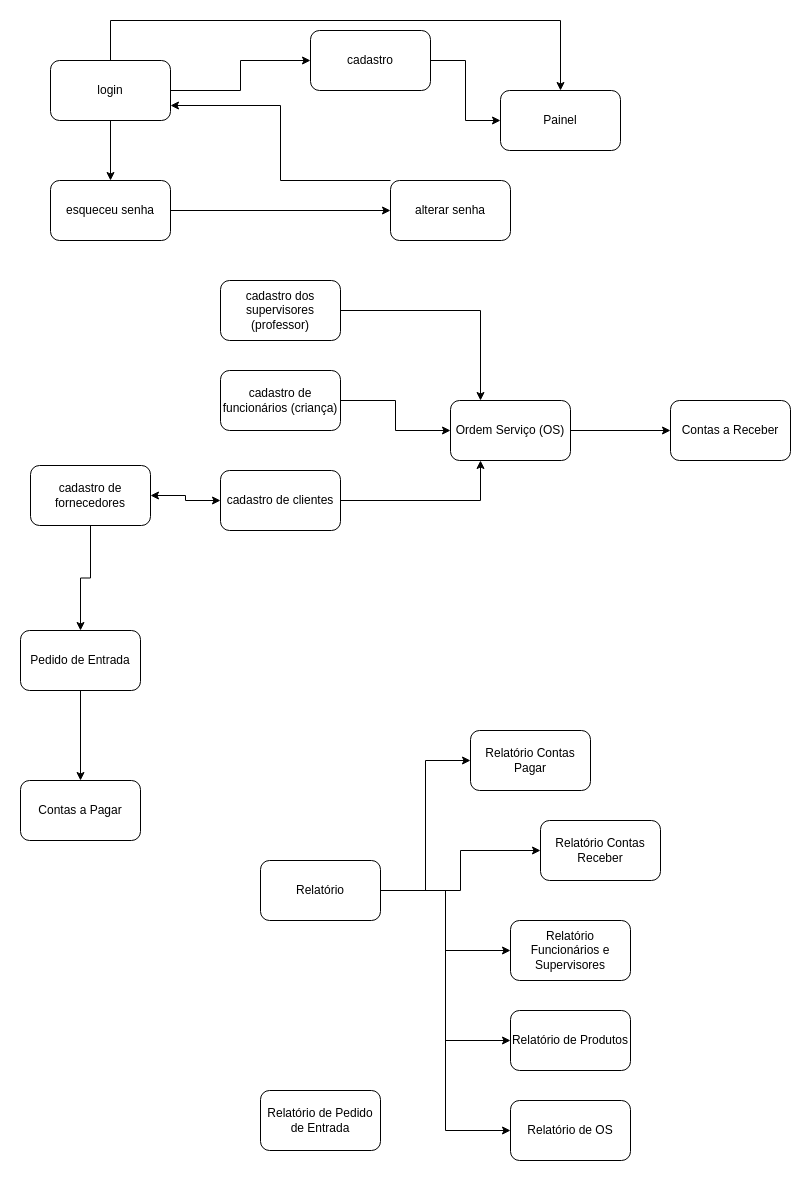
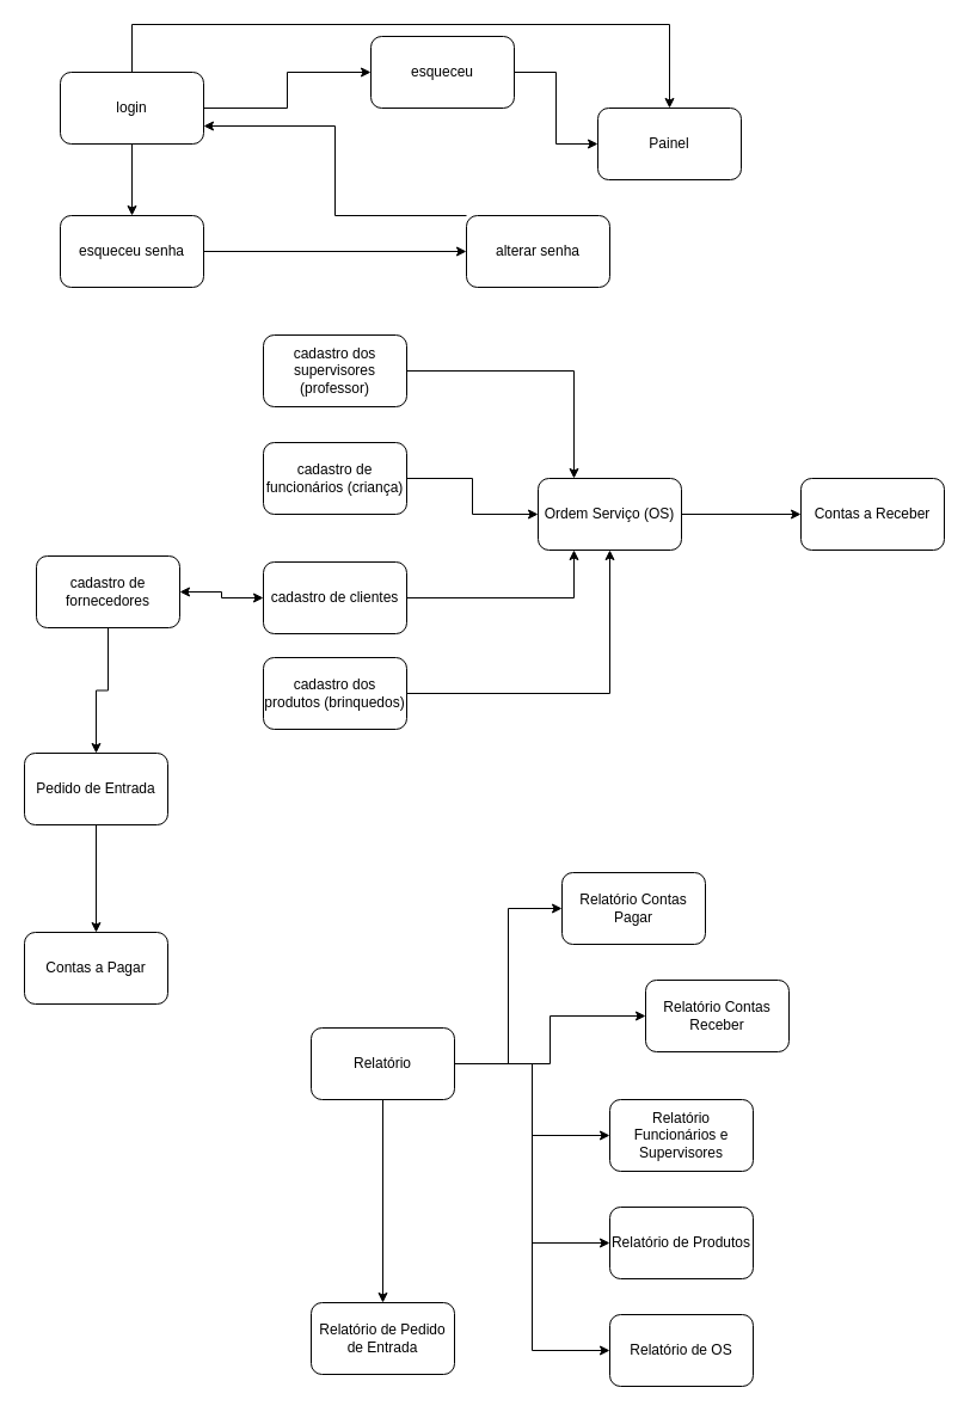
  <mxCell id="0" />
  <mxCell id="1" parent="0" />
  <mxCell id="2" style="edgeStyle=orthogonalEdgeStyle;rounded=0;orthogonalLoop=1;jettySize=auto;html=1;startArrow=none;startFill=0;" parent="1" source="5" target="13" edge="1"><mxGeometry relative="1" as="geometry" /></mxCell>
  <mxCell id="3" style="edgeStyle=orthogonalEdgeStyle;rounded=0;orthogonalLoop=1;jettySize=auto;html=1;startArrow=none;startFill=0;" parent="1" source="5" target="11" edge="1"><mxGeometry relative="1" as="geometry" /></mxCell>
  <mxCell id="4" style="edgeStyle=orthogonalEdgeStyle;rounded=0;orthogonalLoop=1;jettySize=auto;html=1;startArrow=none;startFill=0;" parent="1" source="5" target="29" edge="1"><mxGeometry relative="1" as="geometry"><Array as="points"><mxPoint x="110" y="20" /><mxPoint x="560" y="20" /></Array></mxGeometry></mxCell>
  <mxCell id="5" value="login" style="rounded=1;whiteSpace=wrap;html=1;" parent="1" vertex="1"><mxGeometry x="50" y="60" width="120" height="60" as="geometry" /></mxCell>
  <mxCell id="6" style="edgeStyle=orthogonalEdgeStyle;rounded=0;orthogonalLoop=1;jettySize=auto;html=1;" parent="1" source="7" target="21" edge="1"><mxGeometry relative="1" as="geometry" /></mxCell>
  <mxCell id="7" value="cadastro de funcionários (criança)" style="rounded=1;whiteSpace=wrap;html=1;" parent="1" vertex="1"><mxGeometry x="220" y="370" width="120" height="60" as="geometry" /></mxCell>
  <mxCell id="8" style="edgeStyle=orthogonalEdgeStyle;rounded=0;orthogonalLoop=1;jettySize=auto;html=1;entryX=1;entryY=0.75;entryDx=0;entryDy=0;startArrow=none;startFill=0;" parent="1" source="9" target="5" edge="1"><mxGeometry relative="1" as="geometry"><Array as="points"><mxPoint x="280" y="180" /><mxPoint x="280" y="105" /></Array></mxGeometry></mxCell>
  <mxCell id="9" value="alterar senha" style="rounded=1;whiteSpace=wrap;html=1;" parent="1" vertex="1"><mxGeometry x="390" y="180" width="120" height="60" as="geometry" /></mxCell>
  <mxCell id="10" style="edgeStyle=orthogonalEdgeStyle;rounded=0;orthogonalLoop=1;jettySize=auto;html=1;startArrow=none;startFill=0;" parent="1" source="11" target="9" edge="1"><mxGeometry relative="1" as="geometry" /></mxCell>
  <mxCell id="11" value="esqueceu senha" style="rounded=1;whiteSpace=wrap;html=1;" parent="1" vertex="1"><mxGeometry x="50" y="180" width="120" height="60" as="geometry" /></mxCell>
  <mxCell id="12" style="edgeStyle=orthogonalEdgeStyle;rounded=0;orthogonalLoop=1;jettySize=auto;html=1;startArrow=none;startFill=0;" parent="1" source="13" target="29" edge="1"><mxGeometry relative="1" as="geometry" /></mxCell>
- <mxCell id="13" value="cadastro" style="rounded=1;whiteSpace=wrap;html=1;" parent="1" vertex="1"><mxGeometry x="310" y="30" width="120" height="60" as="geometry" /></mxCell>
+ <mxCell id="13" value="esqueceu" style="rounded=1;whiteSpace=wrap;html=1;" parent="1" vertex="1"><mxGeometry x="310" y="30" width="120" height="60" as="geometry" /></mxCell>
  <mxCell id="14" style="edgeStyle=orthogonalEdgeStyle;rounded=0;orthogonalLoop=1;jettySize=auto;html=1;entryX=0.25;entryY=0;entryDx=0;entryDy=0;" parent="1" source="15" target="21" edge="1"><mxGeometry relative="1" as="geometry" /></mxCell>
  <mxCell id="15" value="cadastro dos supervisores (professor)" style="rounded=1;whiteSpace=wrap;html=1;" parent="1" vertex="1"><mxGeometry x="220" y="280" width="120" height="60" as="geometry" /></mxCell>
+ <mxCell id="16" style="edgeStyle=orthogonalEdgeStyle;rounded=0;orthogonalLoop=1;jettySize=auto;html=1;" parent="1" source="17" target="21" edge="1"><mxGeometry relative="1" as="geometry" /></mxCell>
+ <mxCell id="17" value="cadastro dos produtos (brinquedos)" style="rounded=1;whiteSpace=wrap;html=1;" parent="1" vertex="1"><mxGeometry x="220" y="550" width="120" height="60" as="geometry" /></mxCell>
  <mxCell id="18" style="edgeStyle=orthogonalEdgeStyle;rounded=0;orthogonalLoop=1;jettySize=auto;html=1;entryX=0.25;entryY=1;entryDx=0;entryDy=0;" parent="1" source="19" target="21" edge="1"><mxGeometry relative="1" as="geometry" /></mxCell>
  <mxCell id="19" value="cadastro de clientes" style="rounded=1;whiteSpace=wrap;html=1;" parent="1" vertex="1"><mxGeometry x="220" y="470" width="120" height="60" as="geometry" /></mxCell>
  <mxCell id="20" style="edgeStyle=orthogonalEdgeStyle;rounded=0;orthogonalLoop=1;jettySize=auto;html=1;startArrow=none;startFill=0;" parent="1" source="21" target="23" edge="1"><mxGeometry relative="1" as="geometry" /></mxCell>
  <mxCell id="21" value="Ordem Serviço (OS)" style="rounded=1;whiteSpace=wrap;html=1;" parent="1" vertex="1"><mxGeometry x="450" y="400" width="120" height="60" as="geometry" /></mxCell>
  <mxCell id="22" value="Contas a Pagar" style="rounded=1;whiteSpace=wrap;html=1;" parent="1" vertex="1"><mxGeometry x="20" y="780" width="120" height="60" as="geometry" /></mxCell>
  <mxCell id="23" value="Contas a Receber" style="rounded=1;whiteSpace=wrap;html=1;" parent="1" vertex="1"><mxGeometry x="670" y="400" width="120" height="60" as="geometry" /></mxCell>
  <mxCell id="24" style="edgeStyle=orthogonalEdgeStyle;rounded=0;orthogonalLoop=1;jettySize=auto;html=1;entryX=0;entryY=0.5;entryDx=0;entryDy=0;startArrow=classic;startFill=1;" parent="1" source="26" target="19" edge="1"><mxGeometry relative="1" as="geometry" /></mxCell>
  <mxCell id="25" style="edgeStyle=orthogonalEdgeStyle;rounded=0;orthogonalLoop=1;jettySize=auto;html=1;startArrow=none;startFill=0;" parent="1" source="26" target="28" edge="1"><mxGeometry relative="1" as="geometry" /></mxCell>
  <mxCell id="26" value="cadastro de fornecedores" style="rounded=1;whiteSpace=wrap;html=1;" parent="1" vertex="1"><mxGeometry x="30" y="465" width="120" height="60" as="geometry" /></mxCell>
  <mxCell id="27" style="edgeStyle=orthogonalEdgeStyle;rounded=0;orthogonalLoop=1;jettySize=auto;html=1;startArrow=none;startFill=0;" parent="1" source="28" target="22" edge="1"><mxGeometry relative="1" as="geometry" /></mxCell>
  <mxCell id="28" value="Pedido de Entrada" style="rounded=1;whiteSpace=wrap;html=1;" parent="1" vertex="1"><mxGeometry x="20" y="630" width="120" height="60" as="geometry" /></mxCell>
  <mxCell id="29" value="Painel" style="rounded=1;whiteSpace=wrap;html=1;" parent="1" vertex="1"><mxGeometry x="500" y="90" width="120" height="60" as="geometry" /></mxCell>
  <mxCell id="30" value="Relatório Contas Pagar" style="rounded=1;whiteSpace=wrap;html=1;" parent="1" vertex="1"><mxGeometry x="470" y="730" width="120" height="60" as="geometry" /></mxCell>
  <mxCell id="31" value="Relatório Contas Receber" style="rounded=1;whiteSpace=wrap;html=1;" parent="1" vertex="1"><mxGeometry x="540" y="820" width="120" height="60" as="geometry" /></mxCell>
  <mxCell id="32" value="Relatório Funcionários e Supervisores" style="rounded=1;whiteSpace=wrap;html=1;" parent="1" vertex="1"><mxGeometry x="510" y="920" width="120" height="60" as="geometry" /></mxCell>
  <mxCell id="33" value="Relatório de Produtos" style="rounded=1;whiteSpace=wrap;html=1;" parent="1" vertex="1"><mxGeometry x="510" y="1010" width="120" height="60" as="geometry" /></mxCell>
  <mxCell id="34" value="Relatório de OS" style="rounded=1;whiteSpace=wrap;html=1;" parent="1" vertex="1"><mxGeometry x="510" y="1100" width="120" height="60" as="geometry" /></mxCell>
  <mxCell id="35" value="Relatório de Pedido de Entrada" style="rounded=1;whiteSpace=wrap;html=1;" parent="1" vertex="1"><mxGeometry x="260" y="1090" width="120" height="60" as="geometry" /></mxCell>
  <mxCell id="36" style="edgeStyle=orthogonalEdgeStyle;rounded=0;orthogonalLoop=1;jettySize=auto;html=1;entryX=0;entryY=0.5;entryDx=0;entryDy=0;startArrow=none;startFill=0;" parent="1" source="42" target="30" edge="1"><mxGeometry relative="1" as="geometry" /></mxCell>
  <mxCell id="37" style="edgeStyle=orthogonalEdgeStyle;rounded=0;orthogonalLoop=1;jettySize=auto;html=1;startArrow=none;startFill=0;" parent="1" source="42" target="31" edge="1"><mxGeometry relative="1" as="geometry" /></mxCell>
  <mxCell id="38" style="edgeStyle=orthogonalEdgeStyle;rounded=0;orthogonalLoop=1;jettySize=auto;html=1;startArrow=none;startFill=0;" parent="1" source="42" target="32" edge="1"><mxGeometry relative="1" as="geometry" /></mxCell>
  <mxCell id="39" style="edgeStyle=orthogonalEdgeStyle;rounded=0;orthogonalLoop=1;jettySize=auto;html=1;entryX=0;entryY=0.5;entryDx=0;entryDy=0;startArrow=none;startFill=0;" parent="1" source="42" target="33" edge="1"><mxGeometry relative="1" as="geometry" /></mxCell>
  <mxCell id="40" style="edgeStyle=orthogonalEdgeStyle;rounded=0;orthogonalLoop=1;jettySize=auto;html=1;entryX=0;entryY=0.5;entryDx=0;entryDy=0;startArrow=none;startFill=0;" parent="1" source="42" target="34" edge="1"><mxGeometry relative="1" as="geometry" /></mxCell>
+ <mxCell id="41" style="edgeStyle=orthogonalEdgeStyle;rounded=0;orthogonalLoop=1;jettySize=auto;html=1;startArrow=none;startFill=0;" parent="1" source="42" target="35" edge="1"><mxGeometry relative="1" as="geometry" /></mxCell>
  <mxCell id="42" value="Relatório" style="rounded=1;whiteSpace=wrap;html=1;" parent="1" vertex="1"><mxGeometry x="260" y="860" width="120" height="60" as="geometry" /></mxCell>
